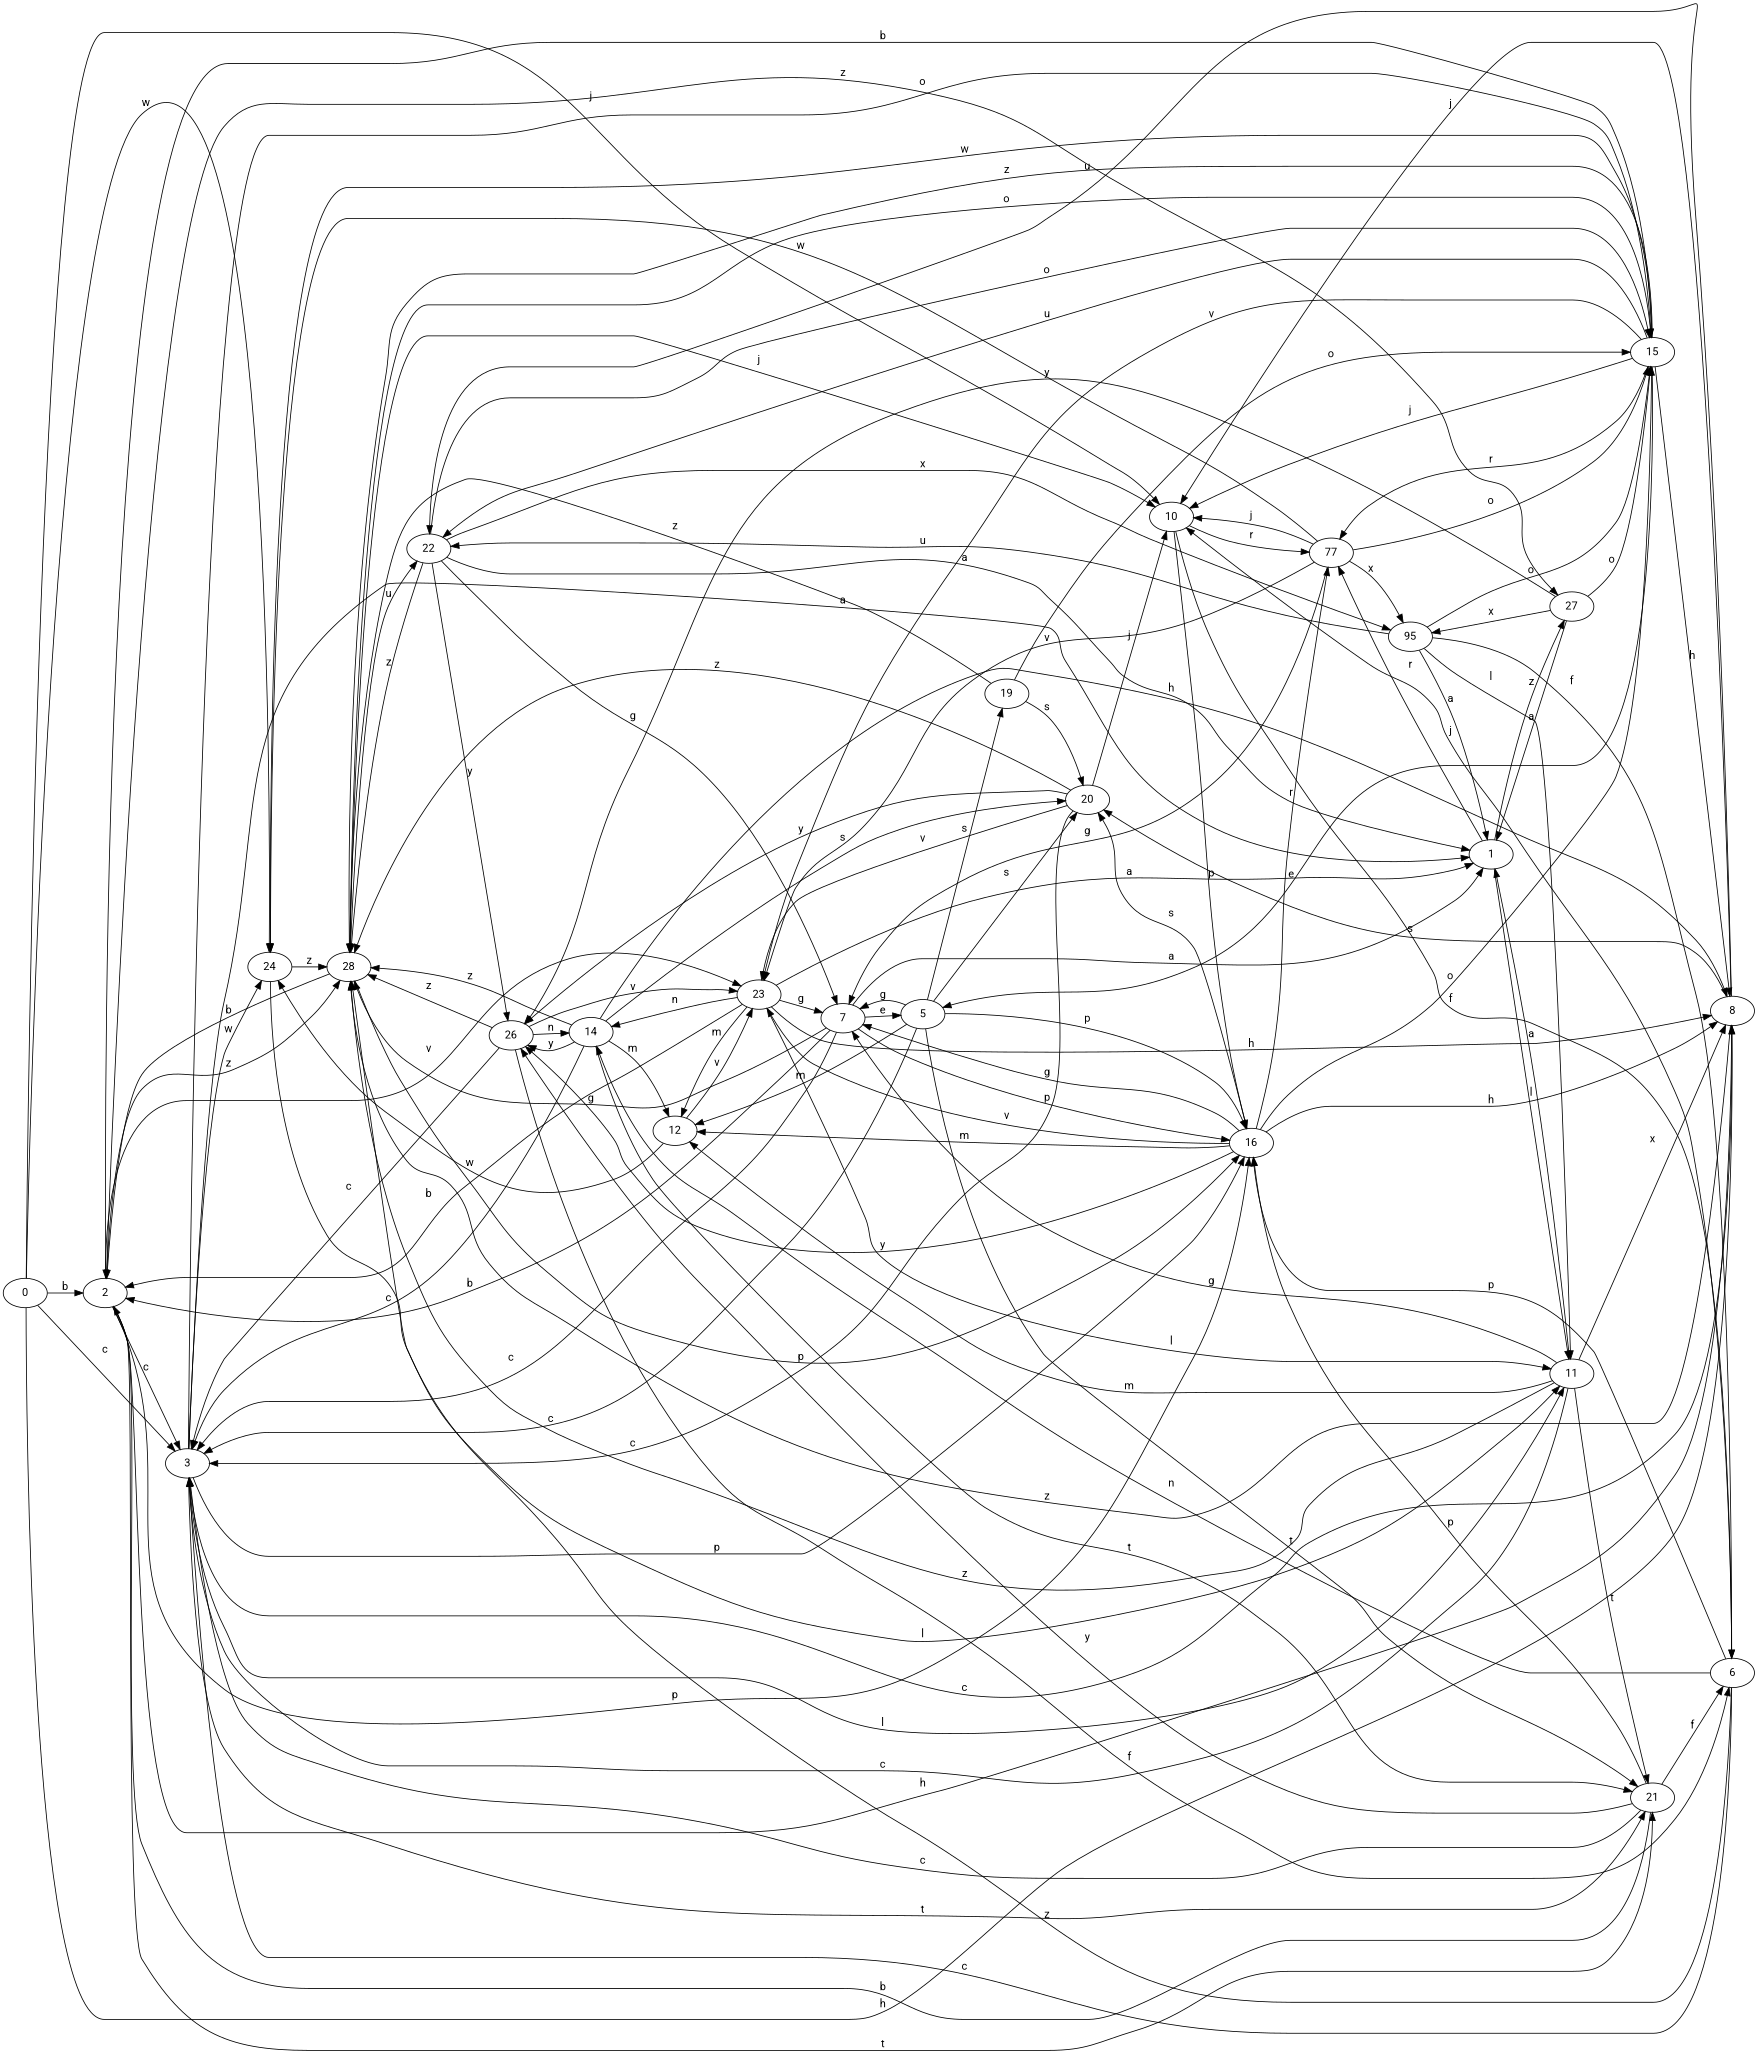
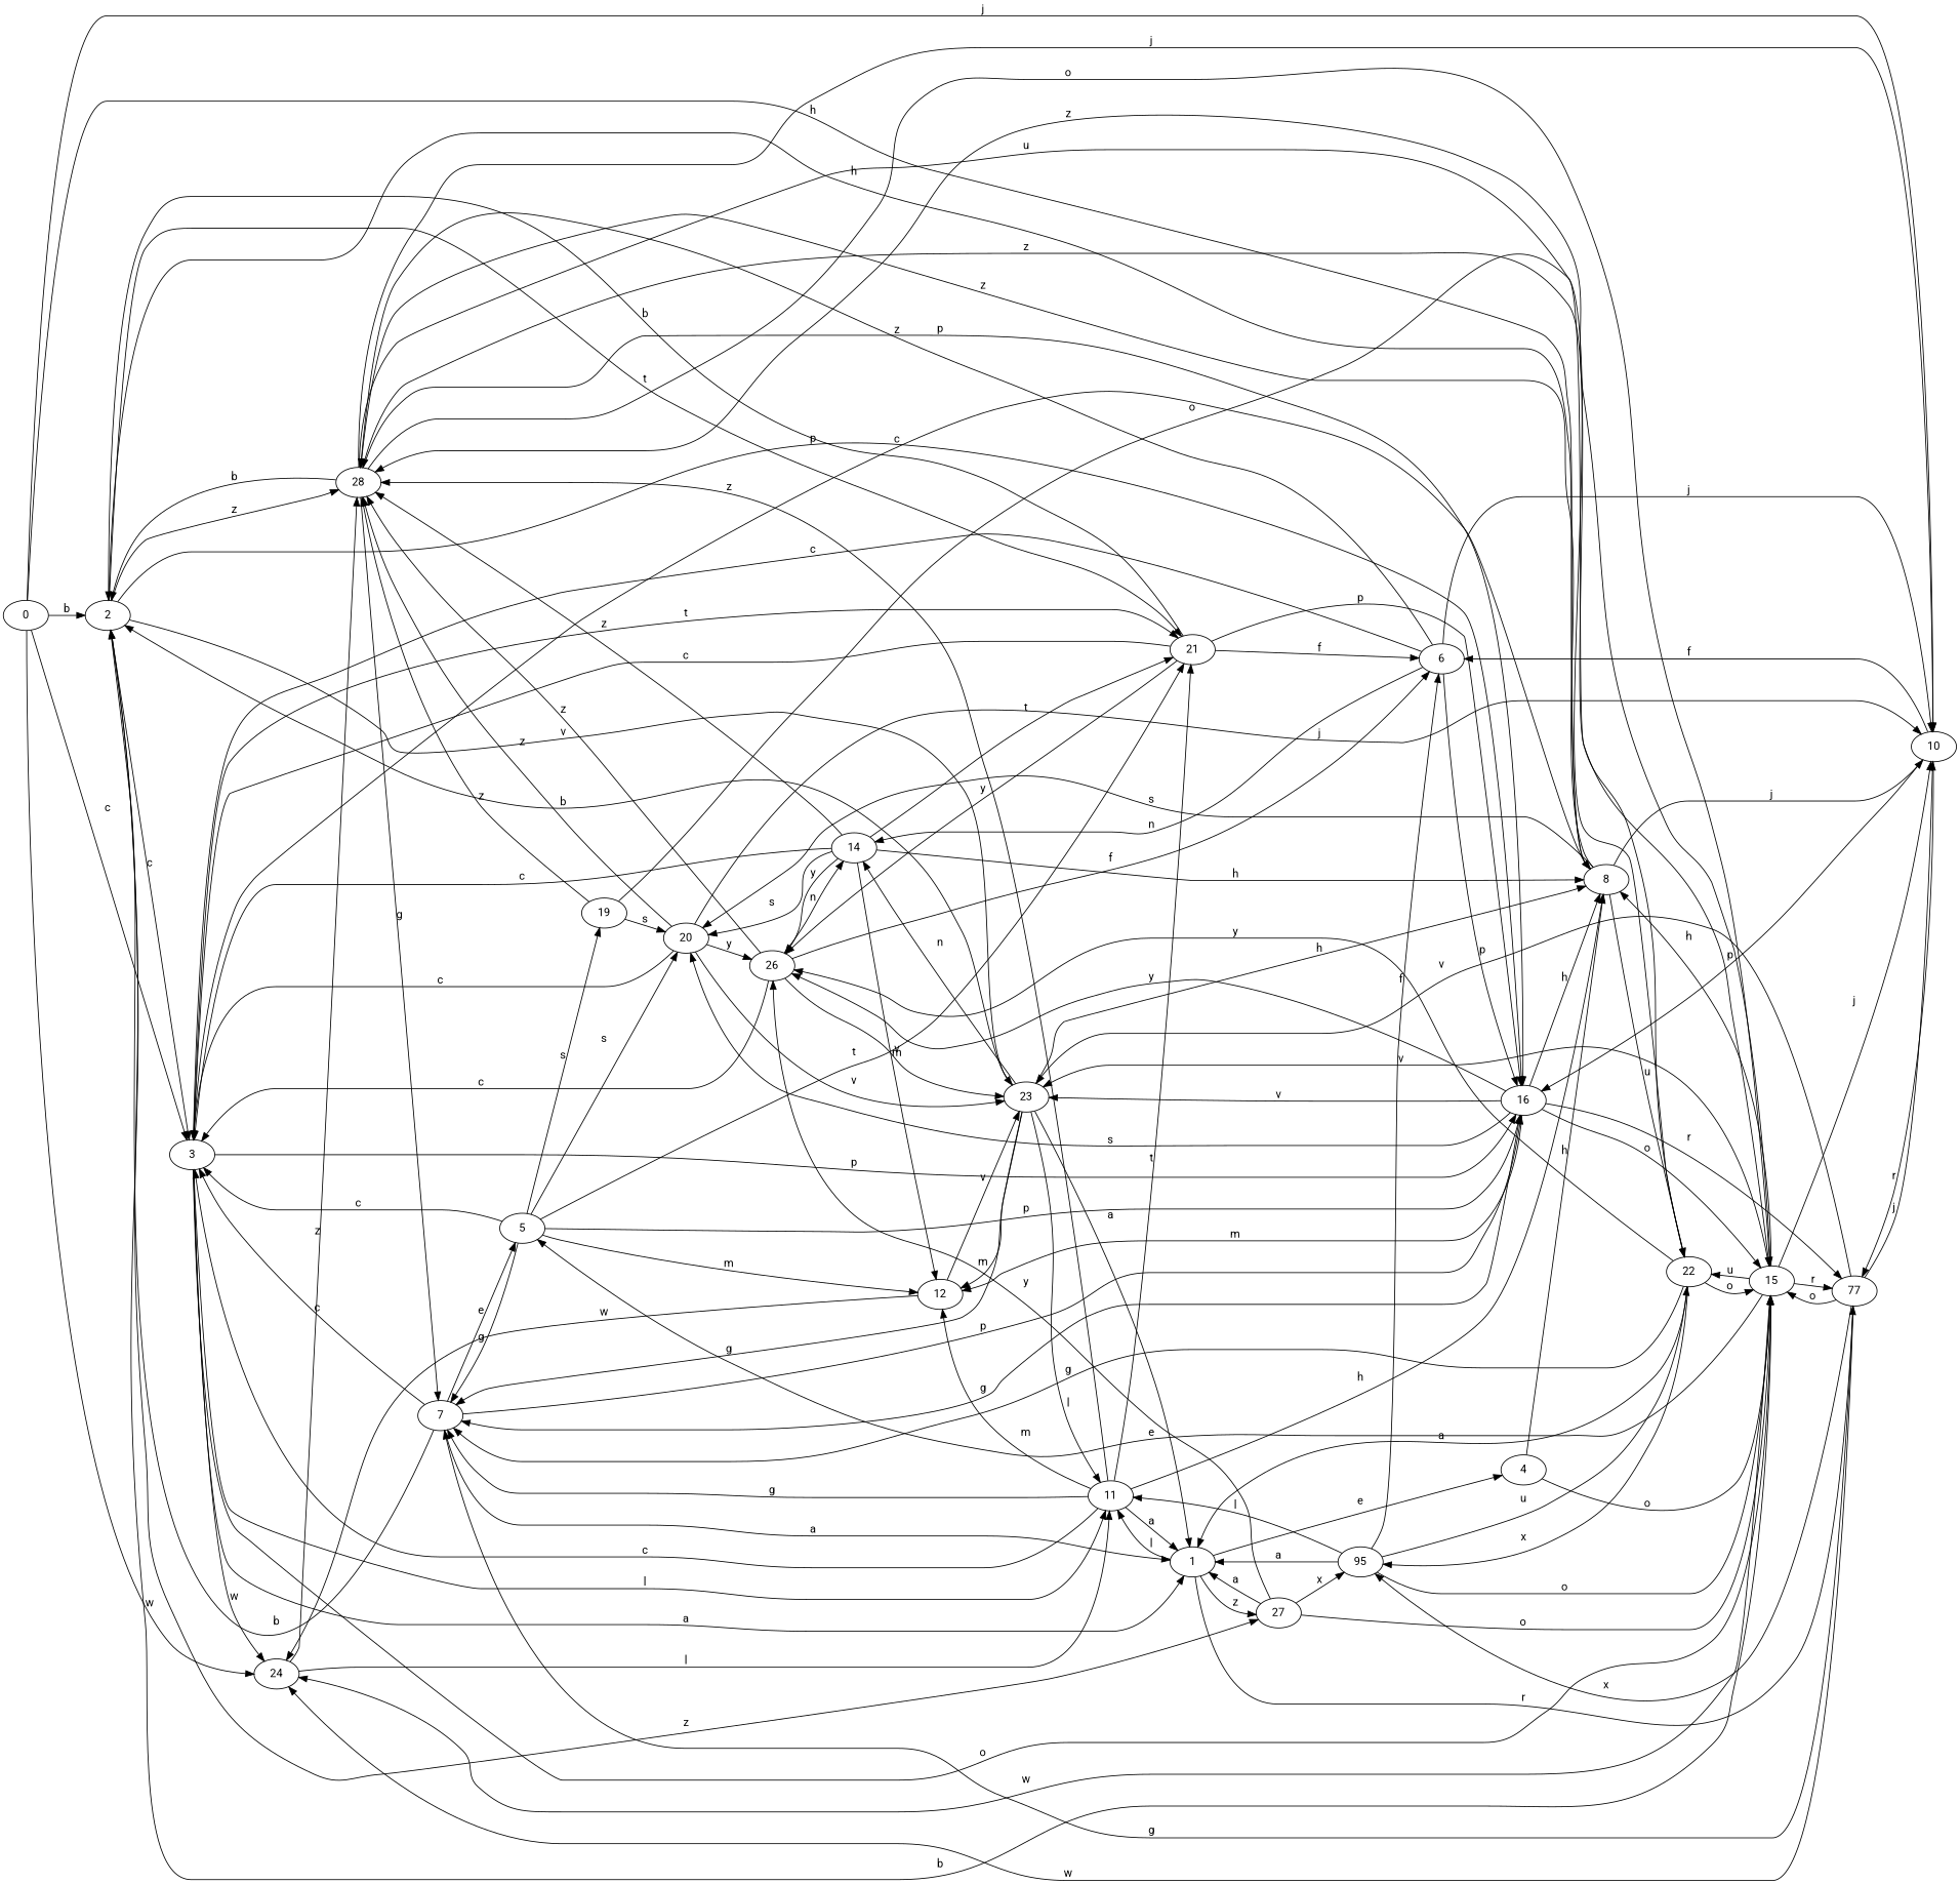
  strict digraph {
    fontname=Roboto
    rankdir=LR
    node [fontname=Roboto]
    edge [fontname=Roboto]
    0
    2
    3
    8
    10
    24
    27
    16
    21
    23
    28
    1
    11
    15
    20
    22
    n17 [label=77]
    6
+   4
    7
    12
    n22 [label=95]
    26
    14
    5
    19
    0 -> 2 [label=b]
    0 -> 3 [label=c]
    0 -> 8 [label=h]
    0 -> 10 [label=j]
    0 -> 24 [label=w]
    2 -> 3 [label=c]
    2 -> 8 [label=h]
    2 -> 27 [label=z]
    2 -> 16 [label=p]
    2 -> 21 [label=t]
    2 -> 23 [label=v]
    2 -> 28 [label=z]
    3 -> 24 [label=w]
    3 -> 16 [label=p]
    3 -> 21 [label=t]
    3 -> 1 [label=a]
    3 -> 11 [label=l]
    3 -> 15 [label=o]
    8 -> 3 [label=c]
    8 -> 10 [label=j]
    8 -> 28 [label=z]
    8 -> 20 [label=s]
    8 -> 22 [label=u]
    10 -> 16 [label=p]
    10 -> n17 [label=r]
    10 -> 6 [label=f]
    24 -> 28 [label=z]
    24 -> 11 [label=l]
    27 -> 1 [label=a]
    27 -> 15 [label=o]
    27 -> n22 [label=x]
    27 -> 26 [label=y]
    16 -> 8 [label=h]
    16 -> 23 [label=v]
    16 -> 15 [label=o]
    16 -> 20 [label=s]
    16 -> n17 [label=r]
    16 -> 7 [label=g]
    16 -> 12 [label=m]
    16 -> 26 [label=y]
    21 -> 2 [label=b]
    21 -> 3 [label=c]
    21 -> 16 [label=p]
    21 -> 6 [label=f]
    21 -> 26 [label=y]
    23 -> 2 [label=b]
    23 -> 8 [label=h]
    23 -> 1 [label=a]
    23 -> 11 [label=l]
    23 -> 7 [label=g]
    23 -> 12 [label=m]
    23 -> 14 [label=n]
    28 -> 2 [label=b]
    28 -> 10 [label=j]
    28 -> 16 [label=p]
    28 -> 15 [label=o]
    28 -> 22 [label=u]
-   7 -> 28 [label=g]
+   28 -> 7 [label=g]
    1 -> 27 [label=z]
    1 -> 11 [label=l]
    1 -> n17 [label=r]
+   1 -> 4 [label=e]
    11 -> 3 [label=c]
-   11 -> 8 [label=x]
+   11 -> 8 [label=h]
    11 -> 21 [label=t]
    11 -> 28 [label=z]
    11 -> 1 [label=a]
    11 -> 7 [label=g]
    11 -> 12 [label=m]
    15 -> 2 [label=b]
    15 -> 8 [label=h]
    15 -> 10 [label=j]
    15 -> 24 [label=w]
    15 -> 23 [label=v]
    15 -> 28 [label=z]
    15 -> 22 [label=u]
    15 -> n17 [label=r]
    15 -> 5 [label=e]
    20 -> 3 [label=c]
    20 -> 10 [label=j]
    20 -> 23 [label=v]
    20 -> 28 [label=z]
    20 -> 26 [label=y]
    22 -> 28 [label=z]
    22 -> 1 [label=a]
    22 -> 15 [label=o]
    22 -> 7 [label=g]
    22 -> n22 [label=x]
    22 -> 26 [label=y]
    n17 -> 10 [label=j]
    n17 -> 24 [label=w]
    n17 -> 23 [label=v]
    n17 -> 15 [label=o]
    n17 -> 7 [label=g]
    n17 -> n22 [label=x]
    6 -> 3 [label=c]
    6 -> 10 [label=j]
    6 -> 16 [label=p]
    6 -> 28 [label=z]
    6 -> 14 [label=n]
+   4 -> 8 [label=h]
+   4 -> 15 [label=o]
    7 -> 2 [label=b]
    7 -> 3 [label=c]
    7 -> 16 [label=p]
    7 -> 1 [label=a]
    7 -> 5 [label=e]
    12 -> 24 [label=w]
    12 -> 23 [label=v]
    n22 -> 1 [label=a]
    n22 -> 11 [label=l]
    n22 -> 15 [label=o]
    n22 -> 22 [label=u]
    n22 -> 6 [label=f]
    26 -> 3 [label=c]
    26 -> 23 [label=v]
    26 -> 28 [label=z]
    26 -> 6 [label=f]
    26 -> 14 [label=n]
    14 -> 3 [label=c]
    14 -> 8 [label=h]
    14 -> 21 [label=t]
    14 -> 28 [label=z]
    14 -> 20 [label=s]
    14 -> 12 [label=m]
    14 -> 26 [label=y]
    5 -> 3 [label=c]
    5 -> 16 [label=p]
    5 -> 21 [label=t]
    5 -> 20 [label=s]
    5 -> 7 [label=g]
    5 -> 12 [label=m]
    5 -> 19 [label=s]
    19 -> 28 [label=z]
    19 -> 15 [label=o]
    19 -> 20 [label=s]
  }
